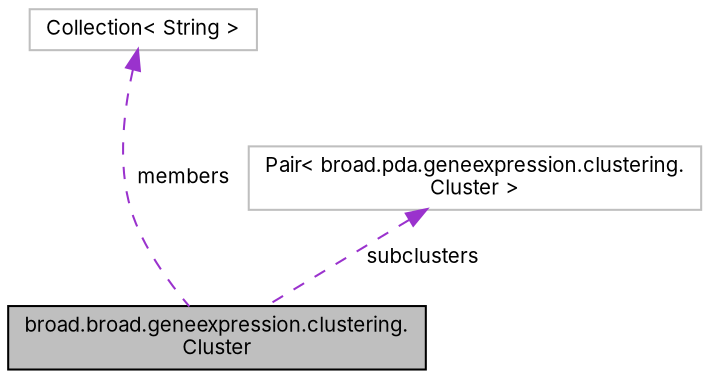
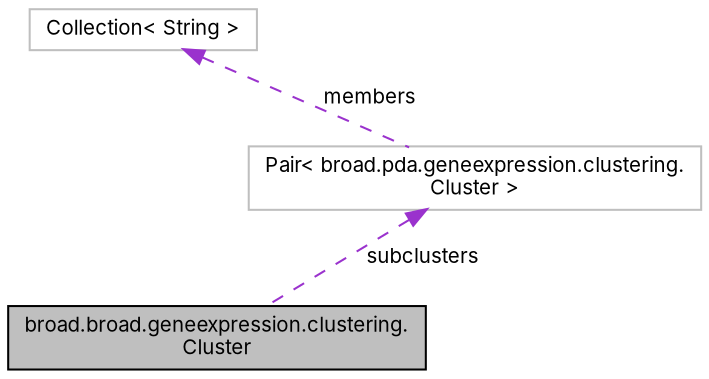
  digraph {
    fontname=Inter
    node [color=grey75 fillcolor=white fontname=Inter fontsize=10 shape=record style=filled]
    edge [color=darkorchid3 dir=back fontname=Inter fontsize=10 labelfontname=Helvetica labelfontsize=10 style=dashed]
    n1 [color=black fillcolor=grey75 fontcolor=black height=0.2 label="broad.broad.geneexpression.clustering.\lCluster" width=0.4]
    n2 [height=0.2 label="Pair\< broad.pda.geneexpression.clustering.\lCluster \>" width=0.4]
    n3 [height=0.2 label="Collection\< String \>" width=0.4]
    n2 -> n1 [label=" subclusters"]
-   n3 -> n1 [label=" members"]
+   n3 -> n2 [label=" members"]
  }
